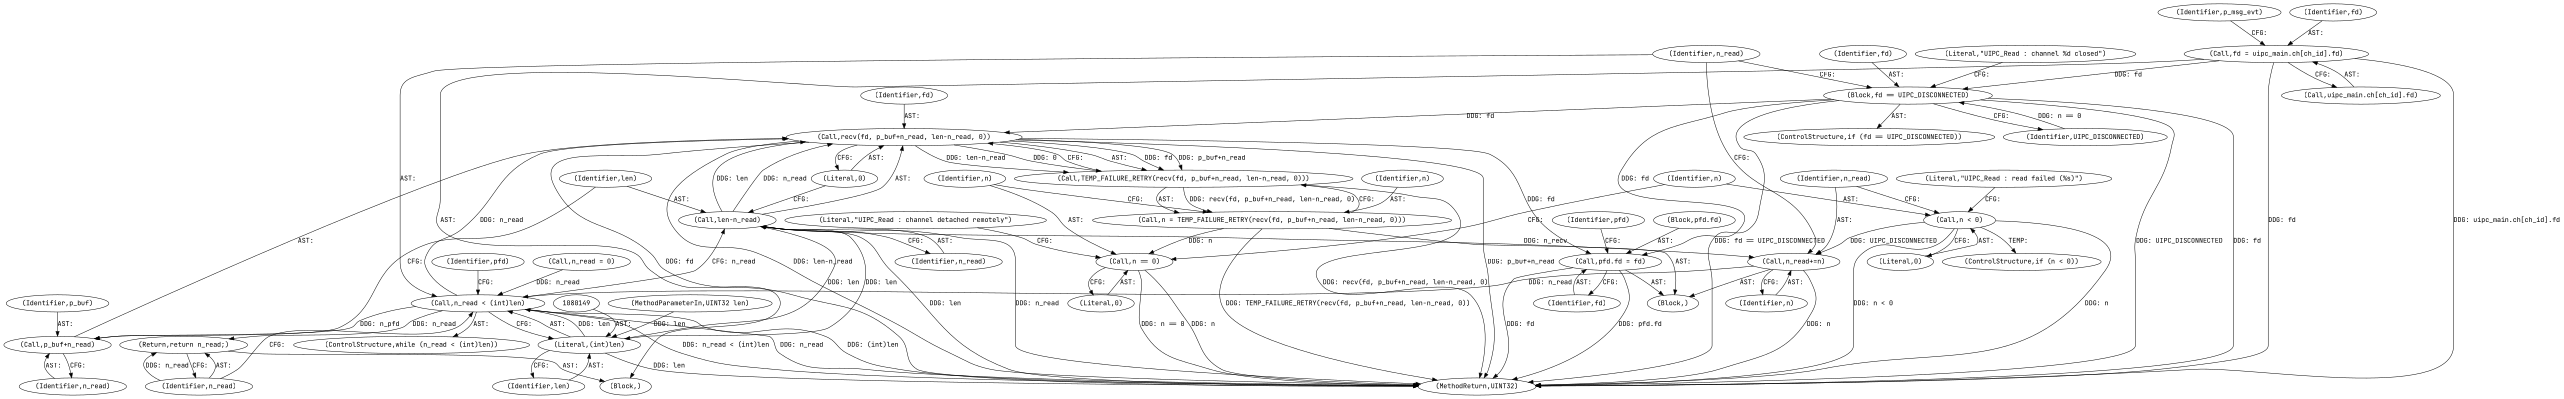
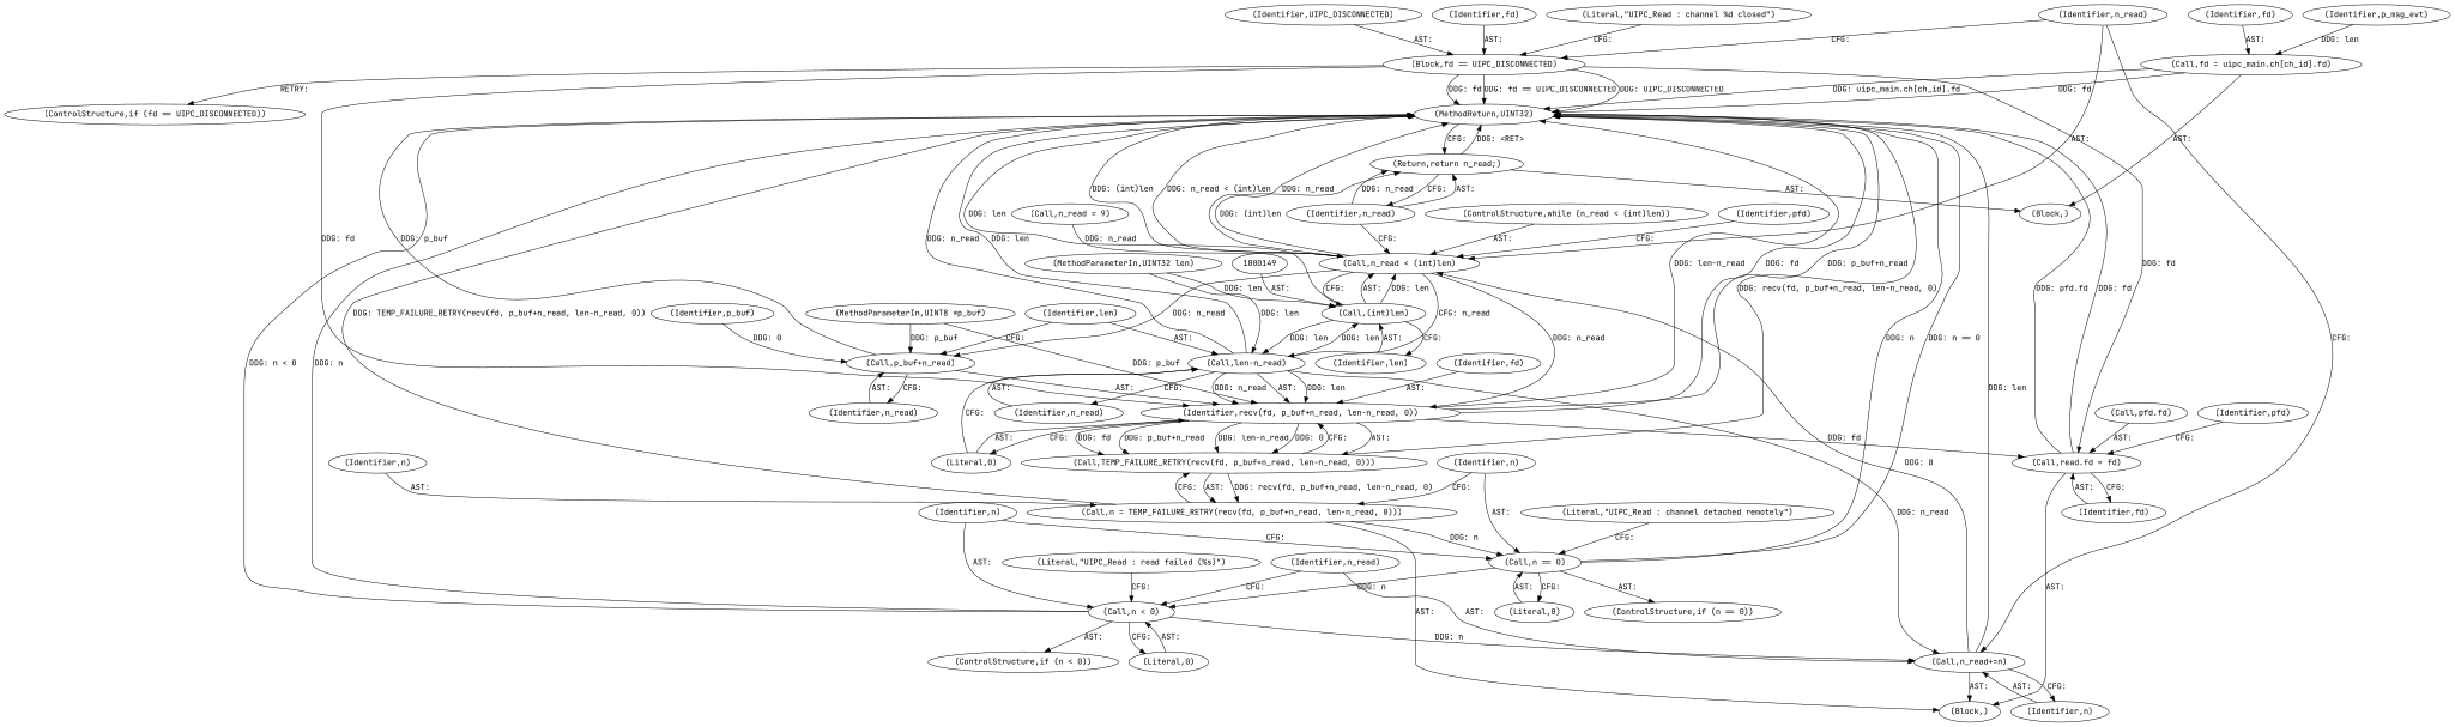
  digraph {
    fontname="JetBrains Mono"
    node [fontname="JetBrains Mono"]
    edge [fontname="JetBrains Mono"]
    n1 [label="(Call,fd = uipc_main.ch[ch_id].fd)"]
    n2 [label="(Block,fd == UIPC_DISCONNECTED)"]
    n3 [label="(MethodReturn,UINT32)"]
    n4 [label="(Block,)"]
-   n5 [label="(Call,uipc_main.ch[ch_id].fd)"]
-   n6 [label="(Call,pfd.fd = fd)"]
-   n7 [label="(Call,recv(fd, p_buf+n_read, len-n_read, 0))"]
+   n6 [label="(Call,read.fd = fd)"]
+   n7 [label="(Identifier,recv(fd, p_buf+n_read, len-n_read, 0))"]
    n8 [label="(ControlStructure,if (fd == UIPC_DISCONNECTED))"]
    n9 [label="(Identifier,UIPC_DISCONNECTED)"]
    n10 [label="(Return,return n_read;)"]
    n11 [label="(Block,)"]
    n12 [label="(Identifier,fd)"]
    n13 [label="(Call,TEMP_FAILURE_RETRY(recv(fd, p_buf+n_read, len-n_read, 0)))"]
    n14 [label="(Literal,0)"]
    n15 [label="(Call,n = TEMP_FAILURE_RETRY(recv(fd, p_buf+n_read, len-n_read, 0)))"]
    n16 [label="(Call,len-n_read)"]
    n17 [label="(Call,n == 0)"]
    n18 [label="(Call,n < 0)"]
    n19 [label="(Literal,0)"]
+   n20 [label="(ControlStructure,if (n == 0))"]
    n21 [label="(Call,n_read+=n)"]
    n22 [label="(ControlStructure,if (n < 0))"]
    n23 [label="(Literal,0)"]
    n24 [label="(Call,n_read < (int)len)"]
    n25 [label="(Identifier,n)"]
    n26 [label="(Call,p_buf+n_read)"]
-   n27 [label="(Literal,(int)len)"]
+   n27 [label="(Call,(int)len)"]
    n28 [label="(ControlStructure,while (n_read < (int)len))"]
    n29 [label="(Identifier,n_read)"]
    n30 [label="(Identifier,n_read)"]
    n31 [label="(Identifier,len)"]
    n32 [label="(Identifier,n_read)"]
-   n33 [label="(Block,pfd.fd)"]
+   n33 [label="(Call,pfd.fd)"]
    n34 [label="(Literal,\"UIPC_Read : read failed (%s)\")"]
    n35 [label="(Identifier,pfd)"]
    n36 [label="(Identifier,n_read)"]
    n37 [label="(Identifier,n)"]
    n38 [label="(Identifier,len)"]
    n39 [label="(Identifier,p_msg_evt)"]
    n40 [label="(Identifier,fd)"]
+   n41 [label="(MethodParameterIn,UINT8 *p_buf)"]
    n42 [label="(Literal,\"UIPC_Read : channel detached remotely\")"]
    n43 [label="(Identifier,n)"]
    n44 [label="(Identifier,fd)"]
    n45 [label="(MethodParameterIn,UINT32 len)"]
    n46 [label="(Identifier,fd)"]
    n47 [label="(Identifier,n)"]
    n48 [label="(Literal,\"UIPC_Read : channel %d closed\")"]
    n49 [label="(Identifier,pfd)"]
    n50 [label="(Identifier,p_buf)"]
-   n51 [label="(Call,n_read = 0)"]
+   n51 [label="(Call,n_read = 9)"]
    n52 [label="(Identifier,n_read)"]
-   1000149 [label=1080149]
-   n1 -> n2 [label="DDG: fd"]
+   1000149
    n1 -> n3 [label="DDG: fd"]
    n1 -> n3 [label="DDG: uipc_main.ch[ch_id].fd"]
    n1 -> n4 [label="AST: "]
-   n1 -> n5 [label="CFG: "]
    n2 -> n3 [label="DDG: fd == UIPC_DISCONNECTED"]
    n2 -> n3 [label="DDG: UIPC_DISCONNECTED"]
    n2 -> n3 [label="DDG: fd"]
    n2 -> n6 [label="DDG: fd"]
    n2 -> n7 [label="DDG: fd"]
-   n2 -> n8 [label="AST: "]
-   n2 -> n9 [label="CFG: "]
-   n5 -> n1 [label="AST: "]
+   n2 -> n8 [label="RETRY: "]
+   n3 -> n10 [label="CFG: "]
    n6 -> n3 [label="DDG: pfd.fd"]
    n6 -> n3 [label="DDG: fd"]
    n6 -> n11 [label="AST: "]
    n6 -> n12 [label="CFG: "]
    n7 -> n3 [label="DDG: p_buf+n_read"]
    n7 -> n3 [label="DDG: fd"]
    n7 -> n3 [label="DDG: len-n_read"]
    n7 -> n6 [label="DDG: fd"]
    n7 -> n13 [label="AST: "]
    n7 -> n13 [label="DDG: fd"]
    n7 -> n13 [label="DDG: p_buf+n_read"]
    n7 -> n13 [label="DDG: len-n_read"]
    n7 -> n13 [label="DDG: 0"]
    n7 -> n14 [label="CFG: "]
-   n9 -> n2 [label="DDG: n == 0"]
+   n9 -> n2 [label="AST: "]
+   n10 -> n3 [label="DDG: <RET>"]
    n10 -> n4 [label="AST: "]
    n10 -> n32 [label="CFG: "]
    n12 -> n6 [label="AST: "]
    n13 -> n3 [label="DDG: recv(fd, p_buf+n_read, len-n_read, 0)"]
    n13 -> n7 [label="CFG: "]
    n13 -> n15 [label="AST: "]
    n13 -> n15 [label="DDG: recv(fd, p_buf+n_read, len-n_read, 0)"]
    n14 -> n7 [label="AST: "]
    n14 -> n16 [label="CFG: "]
    n15 -> n3 [label="DDG: TEMP_FAILURE_RETRY(recv(fd, p_buf+n_read, len-n_read, 0))"]
    n15 -> n11 [label="AST: "]
    n15 -> n13 [label="CFG: "]
    n15 -> n17 [label="DDG: n"]
    n16 -> n3 [label="DDG: len"]
    n16 -> n3 [label="DDG: n_read"]
    n16 -> n7 [label="AST: "]
    n16 -> n7 [label="DDG: len"]
    n16 -> n7 [label="DDG: n_read"]
-   n16 -> n21 [label="DDG: n_recv"]
+   n16 -> n21 [label="DDG: n_read"]
    n16 -> n27 [label="DDG: len"]
    n16 -> n30 [label="CFG: "]
    n17 -> n3 [label="DDG: n"]
    n17 -> n3 [label="DDG: n == 0"]
+   n17 -> n18 [label="DDG: n"]
    n17 -> n19 [label="CFG: "]
+   n17 -> n20 [label="AST: "]
    n18 -> n3 [label="DDG: n < 0"]
    n18 -> n3 [label="DDG: n"]
-   n18 -> n21 [label="DDG: UIPC_DISCONNECTED"]
-   n18 -> n22 [label="TEMP: "]
+   n18 -> n21 [label="DDG: n"]
+   n18 -> n22 [label="AST: "]
    n18 -> n23 [label="CFG: "]
    n19 -> n17 [label="AST: "]
-   n21 -> n3 [label="DDG: n"]
+   n21 -> n3 [label="DDG: len"]
    n21 -> n11 [label="AST: "]
-   n21 -> n24 [label="DDG: n_read"]
+   n21 -> n24 [label="DDG: 0"]
    n21 -> n25 [label="CFG: "]
    n23 -> n18 [label="AST: "]
    n24 -> n3 [label="DDG: (int)len"]
    n24 -> n3 [label="DDG: n_read < (int)len"]
    n24 -> n3 [label="DDG: n_read"]
    n24 -> n7 [label="DDG: n_read"]
-   n24 -> n10 [label="DDG: n_read"]
+   n24 -> n10 [label="DDG: (int)len"]
    n24 -> n16 [label="CFG: n_read"]
-   n24 -> n26 [label="DDG: n_pfd"]
+   n24 -> n26 [label="DDG: n_read"]
    n24 -> n27 [label="CFG: "]
-   n24 -> n28 [label="AST: "]
+   n28 -> n24 [label="AST: "]
    n25 -> n21 [label="AST: "]
+   n26 -> n3 [label="DDG: p_buf"]
    n26 -> n7 [label="AST: "]
    n26 -> n29 [label="CFG: "]
    n27 -> n3 [label="DDG: len"]
    n27 -> n16 [label="DDG: len"]
    n27 -> n24 [label="AST: "]
    n27 -> n24 [label="DDG: len"]
    n27 -> n31 [label="CFG: "]
    n29 -> n26 [label="AST: "]
    n30 -> n16 [label="AST: "]
    n31 -> n27 [label="AST: "]
    n32 -> n10 [label="AST: "]
    n32 -> n10 [label="DDG: n_read"]
    n32 -> n24 [label="CFG: "]
    n33 -> n6 [label="AST: "]
    n34 -> n18 [label="CFG: "]
    n35 -> n6 [label="CFG: "]
    n36 -> n18 [label="CFG: "]
    n36 -> n21 [label="AST: "]
    n37 -> n15 [label="AST: "]
    n38 -> n16 [label="AST: "]
    n38 -> n26 [label="CFG: "]
-   n39 -> n1 [label="CFG: "]
+   n39 -> n1 [label="DDG: len"]
    n40 -> n1 [label="AST: "]
+   n41 -> n7 [label="DDG: p_buf"]
+   n41 -> n26 [label="DDG: p_buf"]
    n42 -> n17 [label="CFG: "]
    n43 -> n17 [label="CFG: "]
    n43 -> n18 [label="AST: "]
    n44 -> n2 [label="AST: "]
+   n45 -> n16 [label="DDG: len"]
    n45 -> n27 [label="DDG: len"]
    n46 -> n7 [label="AST: "]
    n47 -> n15 [label="CFG: "]
    n47 -> n17 [label="AST: "]
    n48 -> n2 [label="CFG: "]
    n49 -> n24 [label="CFG: "]
-   n50 -> n26 [label="AST: "]
+   n50 -> n26 [label="DDG: 0"]
    n51 -> n24 [label="DDG: n_read"]
    n52 -> n2 [label="CFG: "]
    n52 -> n21 [label="CFG: "]
    n52 -> n24 [label="AST: "]
    1000149 -> n27 [label="AST: "]
  }
